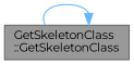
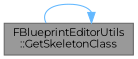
  digraph {
    rankdir=LR
    fontname=Montserrat
-   n1 [color=gray40 fillcolor=grey60 fontcolor=black fontname=Montserrat fontsize=10 height=0.2 label="GetSkeletonClass\l::GetSkeletonClass" shape=box style=filled width=0.4]
+   n1 [color=gray40 fillcolor=grey60 fontcolor=black fontname=Montserrat fontsize=10 height=0.2 label="FBlueprintEditorUtils\l::GetSkeletonClass" shape=box style=filled width=0.4]
    n1 -> n1 [color=steelblue1 fontname=Montserrat fontsize=10 labelfontname=Helvetica labelfontsize=10 style=solid]
  }
